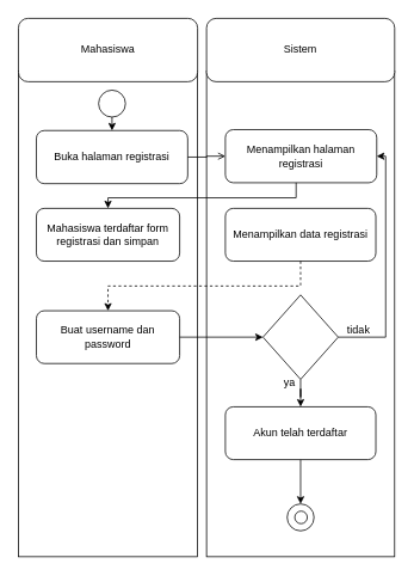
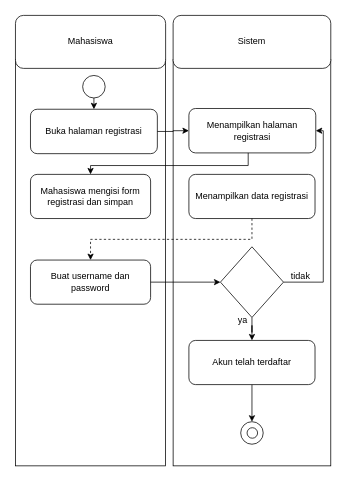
  <mxCell id="0" />
  <mxCell id="1" parent="0" />
  <mxCell id="2" value="" style="group" vertex="1" connectable="0" parent="1"><mxGeometry x="20" y="20" width="420" height="600" as="geometry" /></mxCell>
  <mxCell id="3" value="" style="group" vertex="1" connectable="0" parent="2"><mxGeometry x="210" width="210" height="600" as="geometry" /></mxCell>
  <mxCell id="4" value="" style="rounded=0;whiteSpace=wrap;html=1;" vertex="1" parent="3"><mxGeometry y="58.824" width="210" height="541.176" as="geometry" /></mxCell>
  <mxCell id="5" value="Sistem" style="rounded=1;whiteSpace=wrap;html=1;" vertex="1" parent="3"><mxGeometry width="210" height="70.588" as="geometry" /></mxCell>
  <mxCell id="6" value="Menampilkan halaman registrasi" style="rounded=1;whiteSpace=wrap;html=1;" vertex="1" parent="3"><mxGeometry x="21" y="124" width="169" height="59.18" as="geometry" /></mxCell>
  <mxCell id="7" value="Menampilkan data registrasi" style="rounded=1;whiteSpace=wrap;html=1;" vertex="1" parent="3"><mxGeometry x="21" y="211.765" width="168" height="58.824" as="geometry" /></mxCell>
  <mxCell id="8" style="edgeStyle=orthogonalEdgeStyle;rounded=0;orthogonalLoop=1;jettySize=auto;html=1;exitX=1;exitY=0.5;exitDx=0;exitDy=0;entryX=1;entryY=0.5;entryDx=0;entryDy=0;" edge="1" parent="3" source="10" target="6"><mxGeometry relative="1" as="geometry"><Array as="points"><mxPoint x="200" y="355" /><mxPoint x="200" y="154" /></Array></mxGeometry></mxCell>
  <mxCell id="9" style="edgeStyle=orthogonalEdgeStyle;rounded=0;orthogonalLoop=1;jettySize=auto;html=1;exitX=0.5;exitY=1;exitDx=0;exitDy=0;" edge="1" parent="3" source="10" target="12"><mxGeometry relative="1" as="geometry" /></mxCell>
  <mxCell id="10" value="" style="rhombus;whiteSpace=wrap;html=1;" vertex="1" parent="3"><mxGeometry x="63" y="308.235" width="84" height="94.118" as="geometry" /></mxCell>
  <mxCell id="11" style="edgeStyle=orthogonalEdgeStyle;rounded=0;orthogonalLoop=1;jettySize=auto;html=1;exitX=0.5;exitY=1;exitDx=0;exitDy=0;entryX=0.5;entryY=0;entryDx=0;entryDy=0;" edge="1" parent="3" source="12" target="13"><mxGeometry relative="1" as="geometry" /></mxCell>
  <mxCell id="12" value="Akun telah terdaftar" style="rounded=1;whiteSpace=wrap;html=1;" vertex="1" parent="3"><mxGeometry x="21" y="432.941" width="168" height="58.824" as="geometry" /></mxCell>
  <mxCell id="13" value="" style="ellipse;whiteSpace=wrap;html=1;aspect=fixed;" vertex="1" parent="3"><mxGeometry x="90" y="541.176" width="30" height="30" as="geometry" /></mxCell>
  <mxCell id="14" value="ya" style="text;html=1;align=center;verticalAlign=middle;whiteSpace=wrap;rounded=0;" vertex="1" parent="3"><mxGeometry x="63" y="388.235" width="60" height="35.294" as="geometry" /></mxCell>
  <mxCell id="15" value="tidak" style="text;html=1;align=center;verticalAlign=middle;whiteSpace=wrap;rounded=0;" vertex="1" parent="3"><mxGeometry x="140" y="329.412" width="60" height="35.294" as="geometry" /></mxCell>
  <mxCell id="16" value="" style="ellipse;whiteSpace=wrap;html=1;aspect=fixed;" vertex="1" parent="3"><mxGeometry x="98.5" y="549.18" width="14" height="14" as="geometry" /></mxCell>
  <mxCell id="17" value="" style="group" vertex="1" connectable="0" parent="2"><mxGeometry width="200" height="600" as="geometry" /></mxCell>
  <mxCell id="18" value="" style="rounded=0;whiteSpace=wrap;html=1;" vertex="1" parent="17"><mxGeometry y="58.824" width="200" height="541.176" as="geometry" /></mxCell>
  <mxCell id="19" value="Mahasiswa" style="rounded=1;whiteSpace=wrap;html=1;" vertex="1" parent="17"><mxGeometry width="200" height="70.588" as="geometry" /></mxCell>
  <mxCell id="20" style="edgeStyle=orthogonalEdgeStyle;rounded=0;orthogonalLoop=1;jettySize=auto;html=1;exitX=0.5;exitY=1;exitDx=0;exitDy=0;entryX=0.5;entryY=0;entryDx=0;entryDy=0;" edge="1" parent="17" source="21" target="24"><mxGeometry relative="1" as="geometry" /></mxCell>
  <mxCell id="21" value="" style="ellipse;whiteSpace=wrap;html=1;aspect=fixed;" vertex="1" parent="17"><mxGeometry x="89.5" y="79.998" width="30" height="30" as="geometry" /></mxCell>
- <mxCell id="22" value="Mahasiswa terdaftar form registrasi dan simpan" style="rounded=1;whiteSpace=wrap;html=1;" vertex="1" parent="17"><mxGeometry x="20" y="211.765" width="160" height="58.824" as="geometry" /></mxCell>
+ <mxCell id="22" value="Mahasiswa mengisi form registrasi dan simpan" style="rounded=1;whiteSpace=wrap;html=1;" vertex="1" parent="17"><mxGeometry x="20" y="211.765" width="160" height="58.824" as="geometry" /></mxCell>
  <mxCell id="23" value="Buat username dan password" style="rounded=1;whiteSpace=wrap;html=1;" vertex="1" parent="17"><mxGeometry x="20" y="325.882" width="160" height="58.824" as="geometry" /></mxCell>
  <mxCell id="24" value="Buka halaman registrasi" style="rounded=1;whiteSpace=wrap;html=1;" vertex="1" parent="17"><mxGeometry x="20" y="125" width="169" height="59.18" as="geometry" /></mxCell>
  <mxCell id="25" style="edgeStyle=orthogonalEdgeStyle;rounded=0;orthogonalLoop=1;jettySize=auto;html=1;entryX=0.5;entryY=0;entryDx=0;entryDy=0;" edge="1" parent="2" source="6" target="22"><mxGeometry relative="1" as="geometry"><Array as="points"><mxPoint x="310" y="200" /><mxPoint x="100" y="200" /></Array></mxGeometry></mxCell>
  <mxCell id="26" style="edgeStyle=orthogonalEdgeStyle;rounded=0;orthogonalLoop=1;jettySize=auto;html=1;exitX=0.5;exitY=1;exitDx=0;exitDy=0;entryX=0.5;entryY=0;entryDx=0;entryDy=0;dashed=1;" edge="1" parent="2" source="7" target="23"><mxGeometry relative="1" as="geometry" /></mxCell>
  <mxCell id="27" style="edgeStyle=orthogonalEdgeStyle;rounded=0;orthogonalLoop=1;jettySize=auto;html=1;exitX=1;exitY=0.5;exitDx=0;exitDy=0;entryX=0;entryY=0.5;entryDx=0;entryDy=0;" edge="1" parent="2" source="23" target="10"><mxGeometry relative="1" as="geometry" /></mxCell>
- <mxCell id="28" style="edgeStyle=orthogonalEdgeStyle;rounded=0;orthogonalLoop=1;jettySize=auto;html=1;exitX=1;exitY=0.5;exitDx=0;exitDy=0;entryX=0;entryY=0.5;entryDx=0;entryDy=0;endArrow=open;" edge="1" parent="2" source="24" target="6"><mxGeometry relative="1" as="geometry" /></mxCell>
+ <mxCell id="28" style="edgeStyle=orthogonalEdgeStyle;rounded=0;orthogonalLoop=1;jettySize=auto;html=1;exitX=1;exitY=0.5;exitDx=0;exitDy=0;entryX=0;entryY=0.5;entryDx=0;entryDy=0;" edge="1" parent="2" source="24" target="6"><mxGeometry relative="1" as="geometry" /></mxCell>
